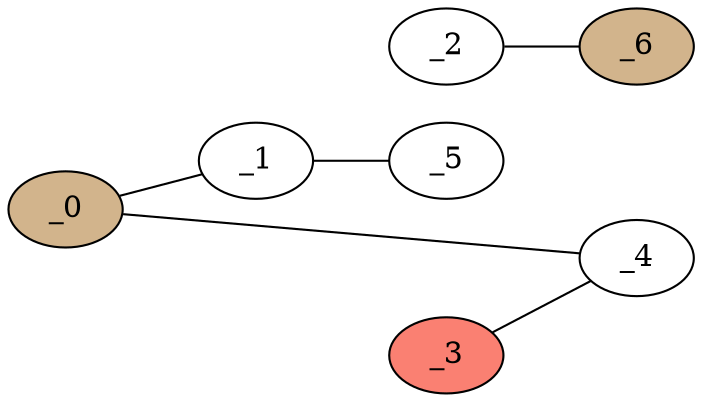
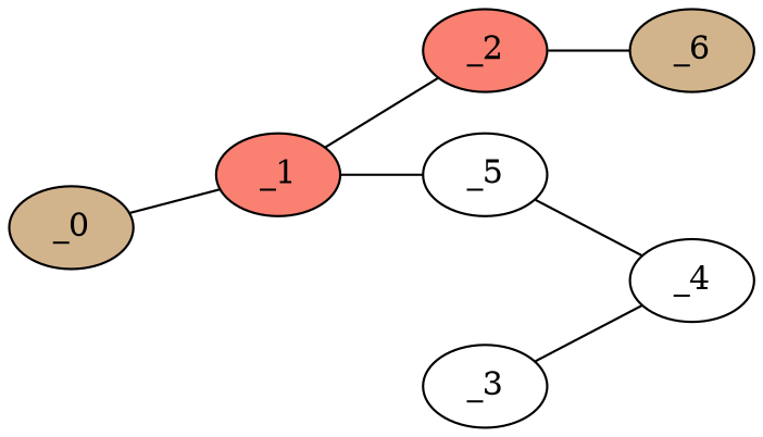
  graph {
    rankdir=LR
    node [fillcolor=white style=filled x=2.5]
    _0 [fillcolor=tan x=1.4204 y=1.67825]
-   _1 [y=2.99]
+   _1 [fillcolor=salmon y=2.99]
    _4 [x=0.400016 y=3.0217]
-   _2 [y=0.5]
+   _2 [fillcolor=salmon y=0.5]
    _5 [x=0.0416829 y=2.69119]
    _6 [fillcolor=tan x=2.81416 y=1.45098]
-   _3 [fillcolor=salmon x=0.637897 y=0.551008]
+   _3 [x=0.637897 y=0.551008]
    _0 -- _1
-   _0 -- _4
+   _5 -- _4
+   _1 -- _2
    _1 -- _5
    _2 -- _6
    _3 -- _4
  }
